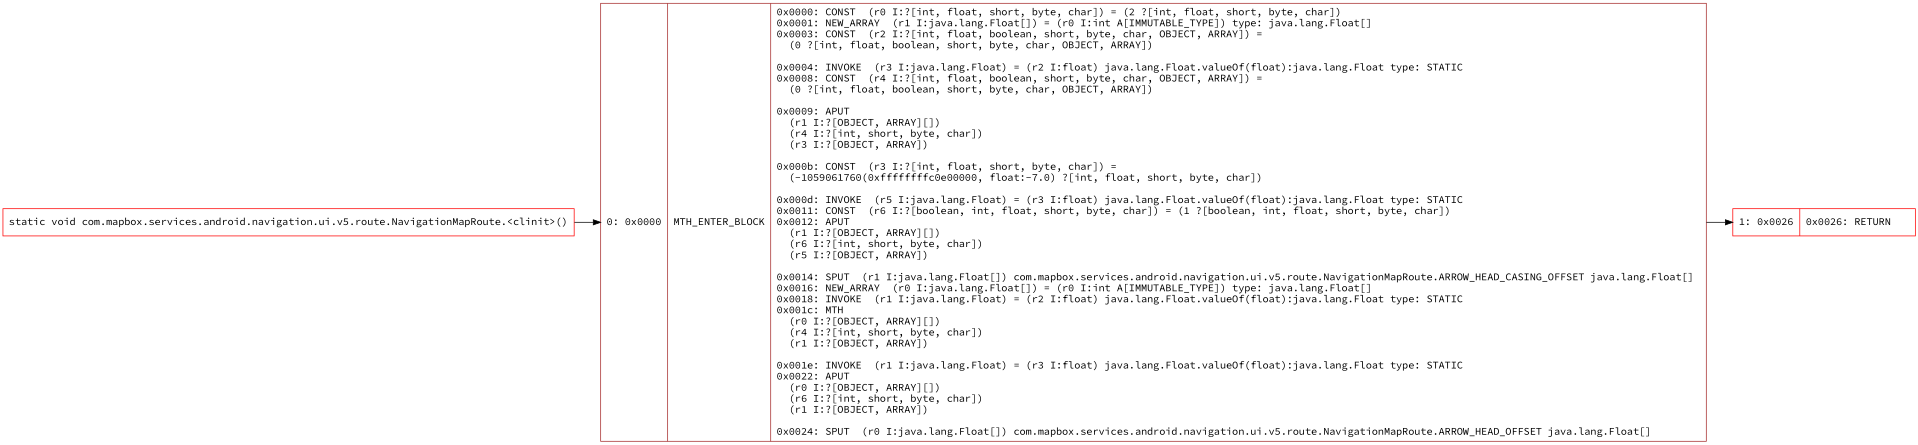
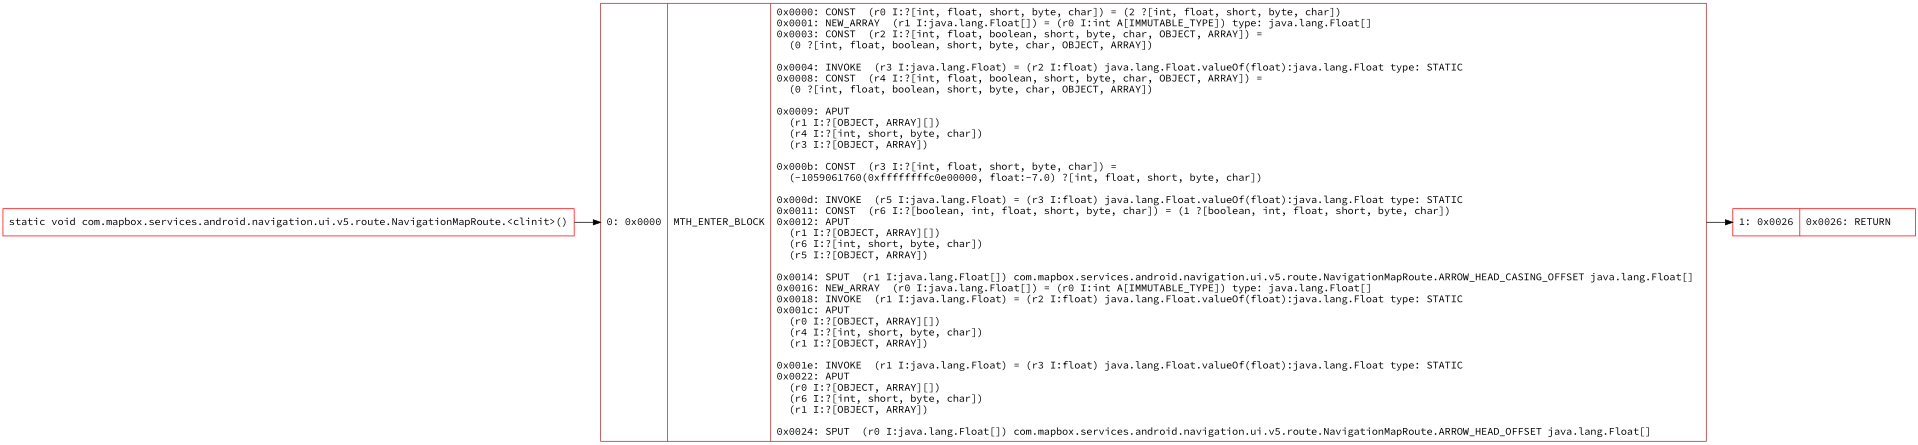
  digraph {
    rankdir=LR
    fontname="Source Code Pro"
    node [shape=record color=red fontname="Source Code Pro"]
    edge [fontname="Source Code Pro"]
-   n1 [label="{0\:\ 0x0000|MTH_ENTER_BLOCK\l|0x0000: CONST  (r0 I:?[int, float, short, byte, char]) = (2 ?[int, float, short, byte, char]) \l0x0001: NEW_ARRAY  (r1 I:java.lang.Float[]) = (r0 I:int A[IMMUTABLE_TYPE]) type: java.lang.Float[] \l0x0003: CONST  (r2 I:?[int, float, boolean, short, byte, char, OBJECT, ARRAY]) = \l  (0 ?[int, float, boolean, short, byte, char, OBJECT, ARRAY])\l \l0x0004: INVOKE  (r3 I:java.lang.Float) = (r2 I:float) java.lang.Float.valueOf(float):java.lang.Float type: STATIC \l0x0008: CONST  (r4 I:?[int, float, boolean, short, byte, char, OBJECT, ARRAY]) = \l  (0 ?[int, float, boolean, short, byte, char, OBJECT, ARRAY])\l \l0x0009: APUT  \l  (r1 I:?[OBJECT, ARRAY][])\l  (r4 I:?[int, short, byte, char])\l  (r3 I:?[OBJECT, ARRAY])\l \l0x000b: CONST  (r3 I:?[int, float, short, byte, char]) = \l  (\-1059061760(0xffffffffc0e00000, float:\-7.0) ?[int, float, short, byte, char])\l \l0x000d: INVOKE  (r5 I:java.lang.Float) = (r3 I:float) java.lang.Float.valueOf(float):java.lang.Float type: STATIC \l0x0011: CONST  (r6 I:?[boolean, int, float, short, byte, char]) = (1 ?[boolean, int, float, short, byte, char]) \l0x0012: APUT  \l  (r1 I:?[OBJECT, ARRAY][])\l  (r6 I:?[int, short, byte, char])\l  (r5 I:?[OBJECT, ARRAY])\l \l0x0014: SPUT  (r1 I:java.lang.Float[]) com.mapbox.services.android.navigation.ui.v5.route.NavigationMapRoute.ARROW_HEAD_CASING_OFFSET java.lang.Float[] \l0x0016: NEW_ARRAY  (r0 I:java.lang.Float[]) = (r0 I:int A[IMMUTABLE_TYPE]) type: java.lang.Float[] \l0x0018: INVOKE  (r1 I:java.lang.Float) = (r2 I:float) java.lang.Float.valueOf(float):java.lang.Float type: STATIC \l0x001c: MTH  \l  (r0 I:?[OBJECT, ARRAY][])\l  (r4 I:?[int, short, byte, char])\l  (r1 I:?[OBJECT, ARRAY])\l \l0x001e: INVOKE  (r1 I:java.lang.Float) = (r3 I:float) java.lang.Float.valueOf(float):java.lang.Float type: STATIC \l0x0022: APUT  \l  (r0 I:?[OBJECT, ARRAY][])\l  (r6 I:?[int, short, byte, char])\l  (r1 I:?[OBJECT, ARRAY])\l \l0x0024: SPUT  (r0 I:java.lang.Float[]) com.mapbox.services.android.navigation.ui.v5.route.NavigationMapRoute.ARROW_HEAD_OFFSET java.lang.Float[] \l}" color=brown]
+   n1 [label="{0\:\ 0x0000|MTH_ENTER_BLOCK\l|0x0000: CONST  (r0 I:?[int, float, short, byte, char]) = (2 ?[int, float, short, byte, char]) \l0x0001: NEW_ARRAY  (r1 I:java.lang.Float[]) = (r0 I:int A[IMMUTABLE_TYPE]) type: java.lang.Float[] \l0x0003: CONST  (r2 I:?[int, float, boolean, short, byte, char, OBJECT, ARRAY]) = \l  (0 ?[int, float, boolean, short, byte, char, OBJECT, ARRAY])\l \l0x0004: INVOKE  (r3 I:java.lang.Float) = (r2 I:float) java.lang.Float.valueOf(float):java.lang.Float type: STATIC \l0x0008: CONST  (r4 I:?[int, float, boolean, short, byte, char, OBJECT, ARRAY]) = \l  (0 ?[int, float, boolean, short, byte, char, OBJECT, ARRAY])\l \l0x0009: APUT  \l  (r1 I:?[OBJECT, ARRAY][])\l  (r4 I:?[int, short, byte, char])\l  (r3 I:?[OBJECT, ARRAY])\l \l0x000b: CONST  (r3 I:?[int, float, short, byte, char]) = \l  (\-1059061760(0xffffffffc0e00000, float:\-7.0) ?[int, float, short, byte, char])\l \l0x000d: INVOKE  (r5 I:java.lang.Float) = (r3 I:float) java.lang.Float.valueOf(float):java.lang.Float type: STATIC \l0x0011: CONST  (r6 I:?[boolean, int, float, short, byte, char]) = (1 ?[boolean, int, float, short, byte, char]) \l0x0012: APUT  \l  (r1 I:?[OBJECT, ARRAY][])\l  (r6 I:?[int, short, byte, char])\l  (r5 I:?[OBJECT, ARRAY])\l \l0x0014: SPUT  (r1 I:java.lang.Float[]) com.mapbox.services.android.navigation.ui.v5.route.NavigationMapRoute.ARROW_HEAD_CASING_OFFSET java.lang.Float[] \l0x0016: NEW_ARRAY  (r0 I:java.lang.Float[]) = (r0 I:int A[IMMUTABLE_TYPE]) type: java.lang.Float[] \l0x0018: INVOKE  (r1 I:java.lang.Float) = (r2 I:float) java.lang.Float.valueOf(float):java.lang.Float type: STATIC \l0x001c: APUT  \l  (r0 I:?[OBJECT, ARRAY][])\l  (r4 I:?[int, short, byte, char])\l  (r1 I:?[OBJECT, ARRAY])\l \l0x001e: INVOKE  (r1 I:java.lang.Float) = (r3 I:float) java.lang.Float.valueOf(float):java.lang.Float type: STATIC \l0x0022: APUT  \l  (r0 I:?[OBJECT, ARRAY][])\l  (r6 I:?[int, short, byte, char])\l  (r1 I:?[OBJECT, ARRAY])\l \l0x0024: SPUT  (r0 I:java.lang.Float[]) com.mapbox.services.android.navigation.ui.v5.route.NavigationMapRoute.ARROW_HEAD_OFFSET java.lang.Float[] \l}" color=brown]
    n2 [label="{1\:\ 0x0026|0x0026: RETURN   \l}"]
    n3 [label="{static void com.mapbox.services.android.navigation.ui.v5.route.NavigationMapRoute.\<clinit\>() }"]
    n1 -> n2
    n3 -> n1
  }
